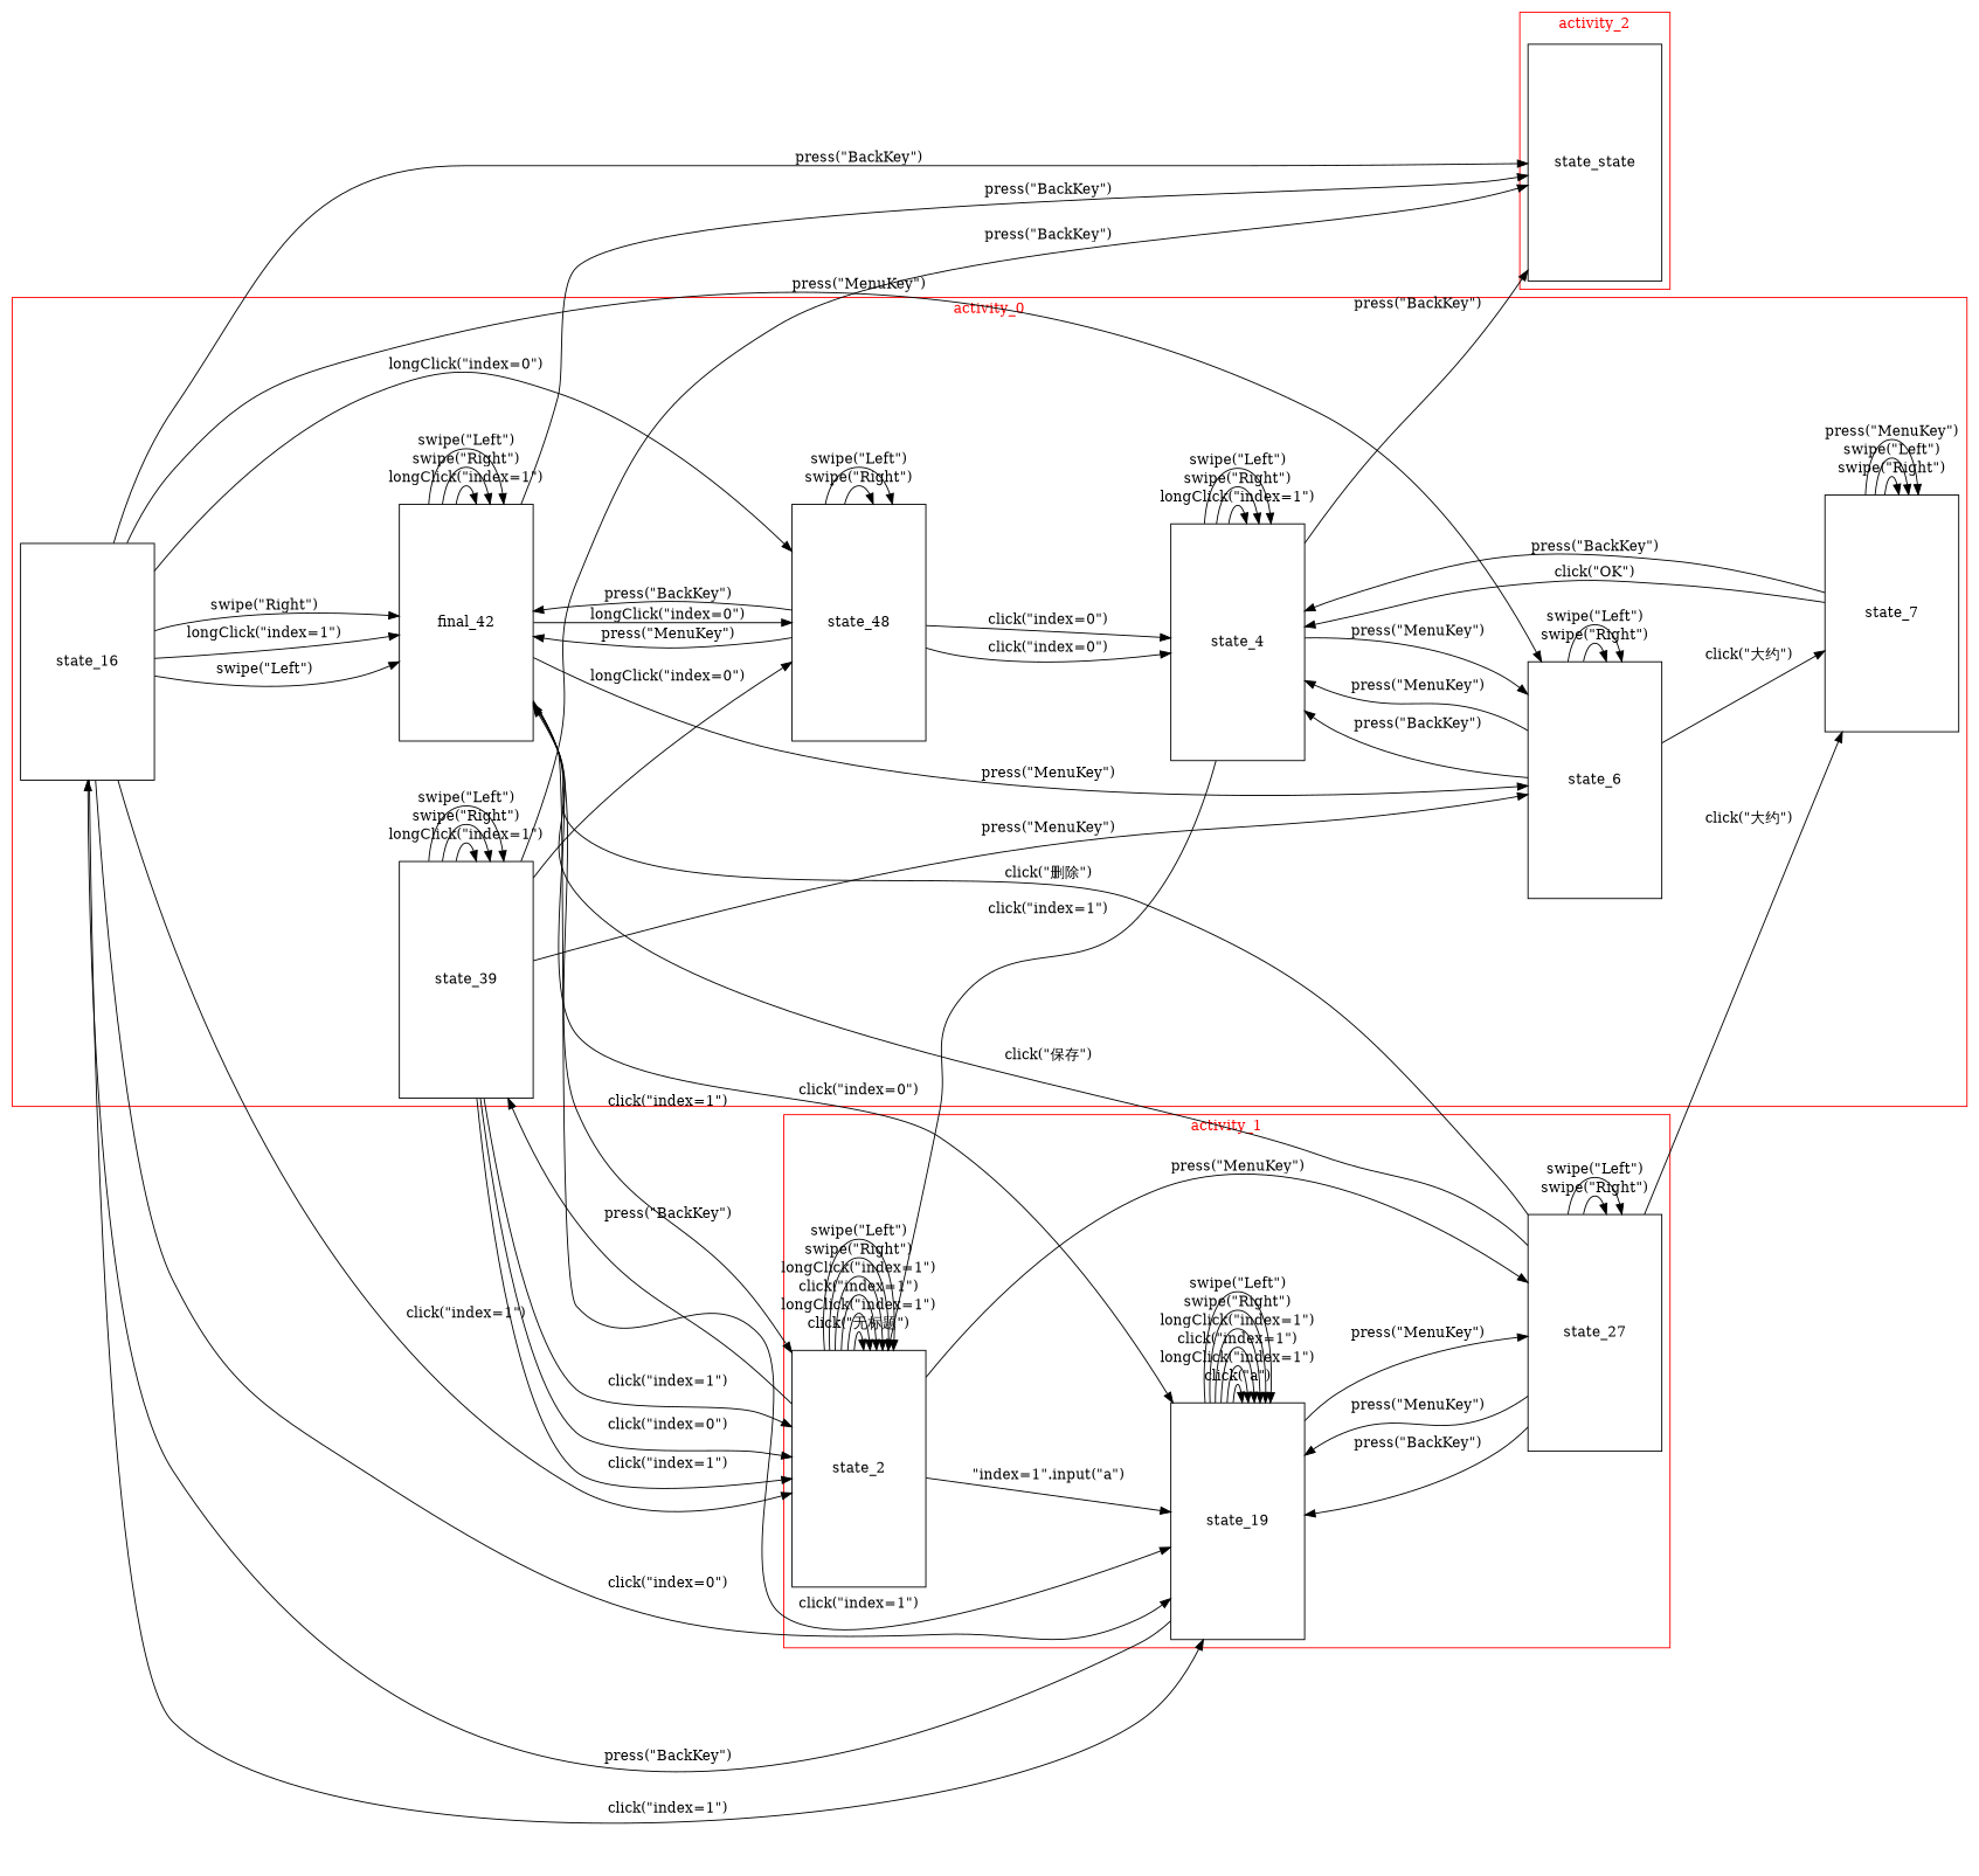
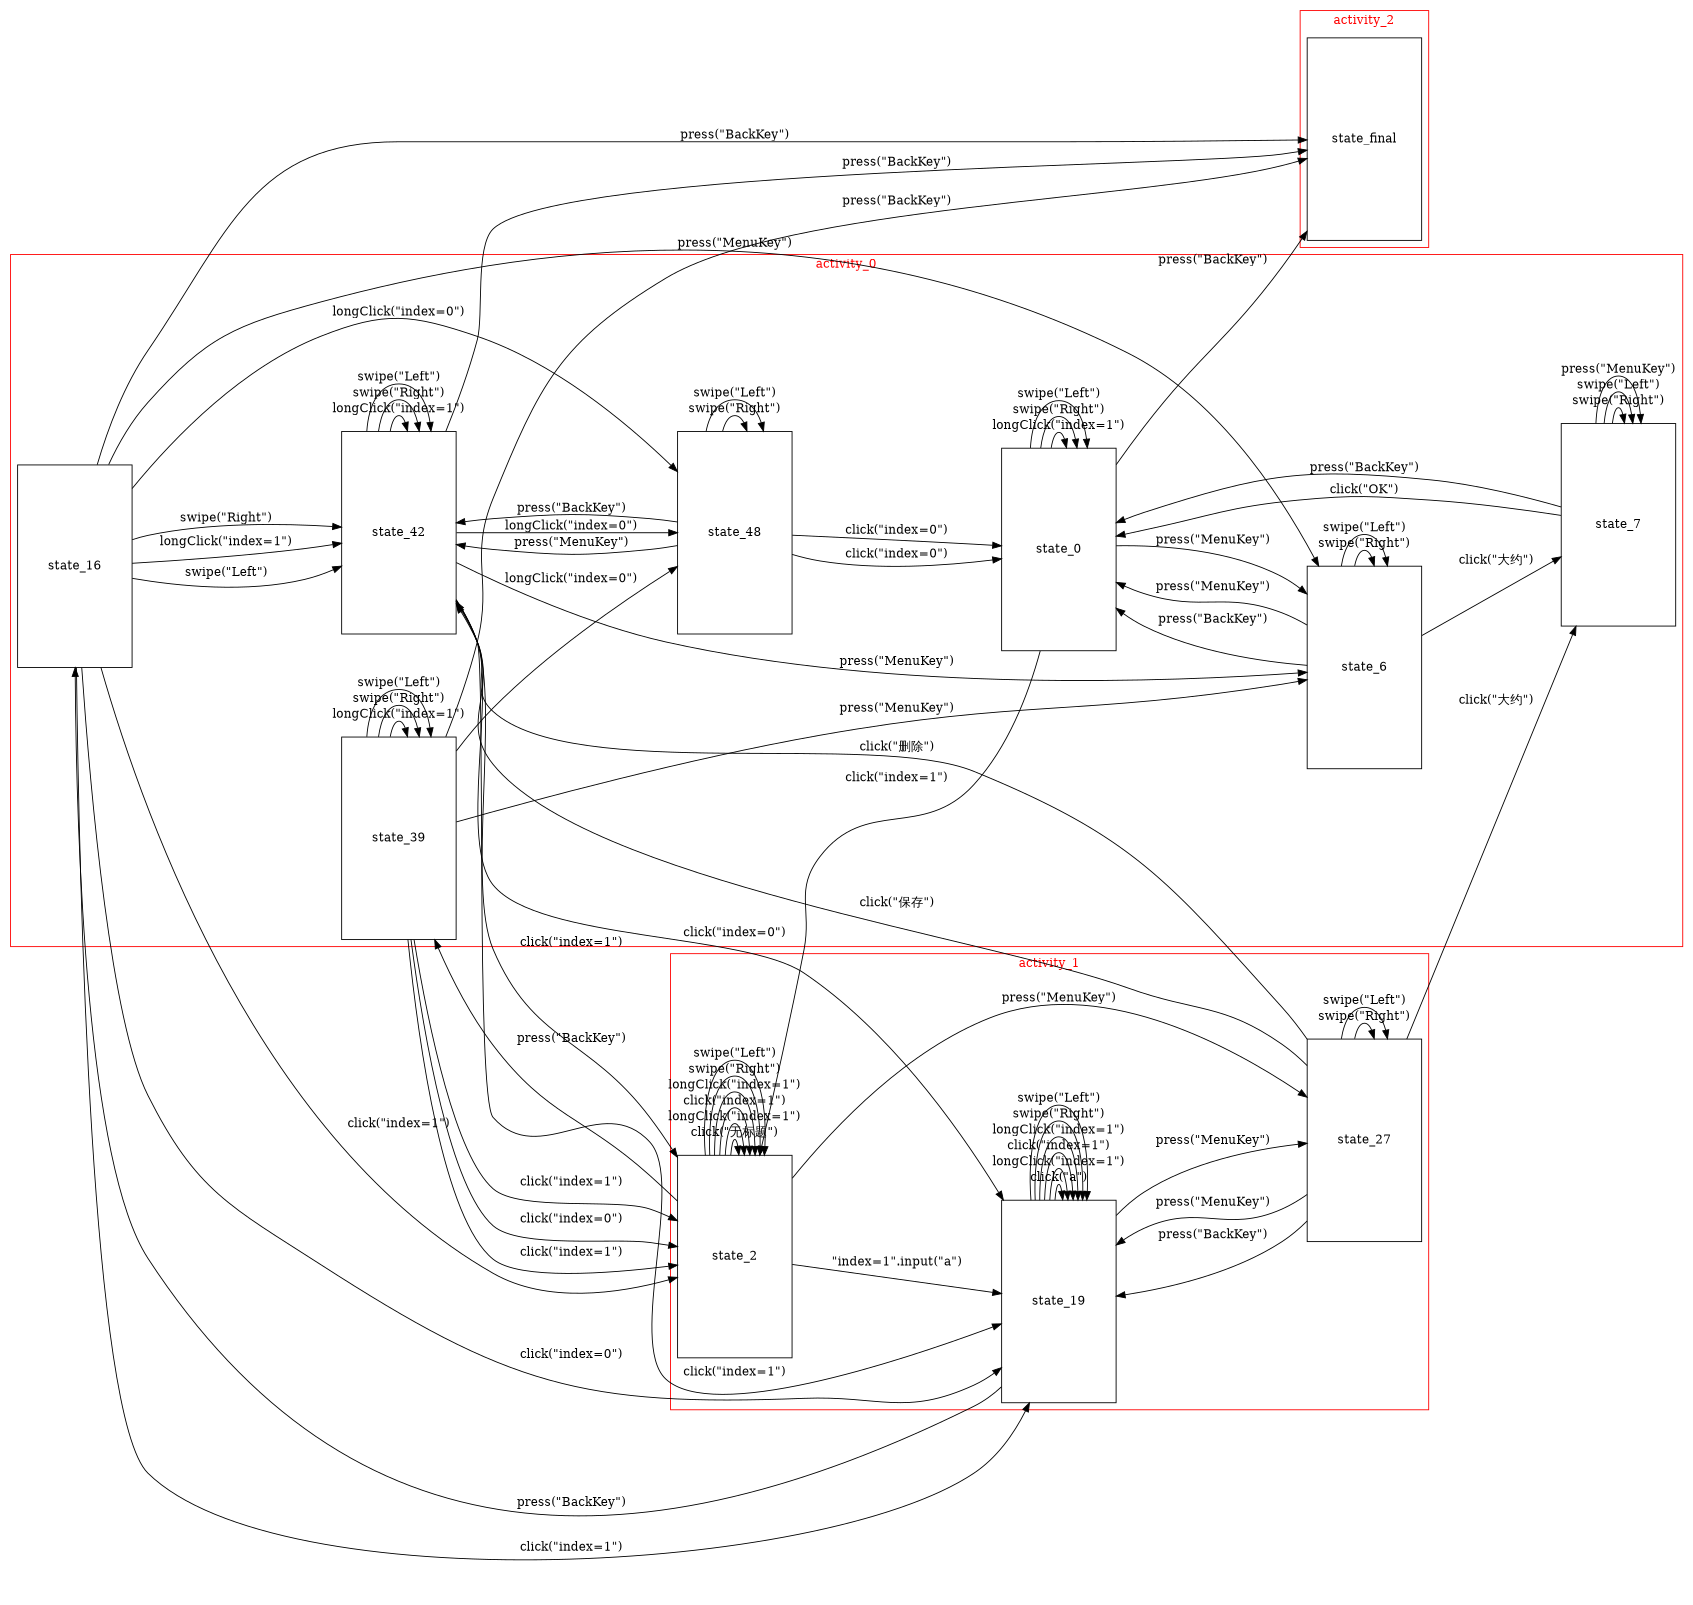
  digraph {
    color=red
    rankdir=LR
    node [fixedsize=true shape=box]
-   state_0 [height=3.2 width=1.8 label=state_4]
+   state_0 [height=3.2 width=1.8]
    state_6 [height=3.2 width=1.8]
    state_7 [height=3.2 width=1.8]
    n4 [height=3.2 label=state_16 width=1.8]
-   state_42 [height=3.2 width=1.8 label=final_42]
+   state_42 [height=3.2 width=1.8]
    n6 [height=3.2 label=state_48 width=1.8]
    state_39 [height=3.2 width=1.8]
    state_2 [height=3.2 width=1.8]
    state_19 [height=3.2 width=1.8]
    state_27 [height=3.2 width=1.8]
-   state_final [height=3.2 width=1.8 label=state_state]
+   state_final [height=3.2 width=1.8]
    subgraph cluster_1 {
      fontcolor=red
      label="   activity_0   "
      state_0
      state_6
      state_7
      n4
      state_42
      n6
      state_39
    }
    subgraph cluster_2 {
      fontcolor=red
      label="   activity_1   "
      state_2
      state_19
      state_27
    }
    subgraph cluster_3 {
      fontcolor=red
      label="   activity_2   "
      state_final
    }
    state_0 -> state_0 [label="   longClick(\"index=1\")   "]
    state_0 -> state_0 [label="   swipe(\"Right\")   "]
    state_0 -> state_0 [label="   swipe(\"Left\")   "]
    state_0 -> state_6 [label="   press(\"MenuKey\")   "]
    state_0 -> state_2 [label="   click(\"index=1\")   "]
    state_0 -> state_final [label="   press(\"BackKey\")   "]
    state_6 -> state_0 [label="   press(\"BackKey\")   "]
    state_6 -> state_0 [label="   press(\"MenuKey\")   "]
    state_6 -> state_6 [label="   swipe(\"Right\")   "]
    state_6 -> state_6 [label="   swipe(\"Left\")   "]
    state_6 -> state_7 [label="   click(\"大约\")   "]
    state_7 -> state_0 [label="   click(\"OK\")   "]
    state_7 -> state_0 [label="   press(\"BackKey\")   "]
    state_7 -> state_7 [label="   swipe(\"Right\")   "]
    state_7 -> state_7 [label="   swipe(\"Left\")   "]
    state_7 -> state_7 [label="   press(\"MenuKey\")   "]
    n4 -> state_6 [label="   press(\"MenuKey\")   "]
    n4 -> state_42 [label="   longClick(\"index=1\")   "]
    n4 -> state_42 [label="   swipe(\"Right\")   "]
    n4 -> state_42 [label="   swipe(\"Left\")   "]
    n4 -> n6 [label="   longClick(\"index=0\")   "]
    n4 -> state_2 [label="   click(\"index=1\")   "]
    n4 -> state_19 [label="   click(\"index=1\")   "]
    n4 -> state_19 [label="   click(\"index=0\")   "]
    n4 -> state_final [label="   press(\"BackKey\")   "]
    state_42 -> state_6 [label="   press(\"MenuKey\")   "]
    state_42 -> state_42 [label="   longClick(\"index=1\")   "]
    state_42 -> state_42 [label="   swipe(\"Right\")   "]
    state_42 -> state_42 [label="   swipe(\"Left\")   "]
    state_42 -> n6 [label="   longClick(\"index=0\")   "]
    state_42 -> state_2 [label="   click(\"index=1\")   "]
    state_42 -> state_19 [label="   click(\"index=1\")   "]
    state_42 -> state_19 [label="   click(\"index=0\")   "]
    state_42 -> state_final [label="   press(\"BackKey\")   "]
    n6 -> state_0 [label="   click(\"index=0\")   "]
    n6 -> state_0 [label="   click(\"index=0\")   "]
    n6 -> state_42 [label="   press(\"BackKey\")   "]
    n6 -> state_42 [label="   press(\"MenuKey\")   "]
    n6 -> n6 [label="   swipe(\"Right\")   "]
    n6 -> n6 [label="   swipe(\"Left\")   "]
    state_39 -> state_6 [label="   press(\"MenuKey\")   "]
    state_39 -> n6 [label="   longClick(\"index=0\")   "]
    state_39 -> state_39 [label="   longClick(\"index=1\")   "]
    state_39 -> state_39 [label="   swipe(\"Right\")   "]
    state_39 -> state_39 [label="   swipe(\"Left\")   "]
    state_39 -> state_2 [label="   click(\"index=1\")   "]
    state_39 -> state_2 [label="   click(\"index=0\")   "]
    state_39 -> state_2 [label="   click(\"index=1\")   "]
    state_39 -> state_final [label="   press(\"BackKey\")   "]
    state_2 -> state_39 [label="   press(\"BackKey\")   "]
    state_2 -> state_2 [label="   click(\"无标题\")   "]
    state_2 -> state_2 [label="   longClick(\"index=1\")   "]
    state_2 -> state_2 [label="   click(\"index=1\")   "]
    state_2 -> state_2 [label="   longClick(\"index=1\")   "]
    state_2 -> state_2 [label="   swipe(\"Right\")   "]
    state_2 -> state_2 [label="   swipe(\"Left\")   "]
    state_2 -> state_19 [label="   \"index=1\".input(\"a\")   "]
    state_2 -> state_27 [label="   press(\"MenuKey\")   "]
    state_19 -> n4 [label="   press(\"BackKey\")   "]
    state_19 -> state_19 [label="   click(\"a\")   "]
    state_19 -> state_19 [label="   longClick(\"index=1\")   "]
    state_19 -> state_19 [label="   click(\"index=1\")   "]
    state_19 -> state_19 [label="   longClick(\"index=1\")   "]
    state_19 -> state_19 [label="   swipe(\"Right\")   "]
    state_19 -> state_19 [label="   swipe(\"Left\")   "]
    state_19 -> state_27 [label="   press(\"MenuKey\")   "]
    state_27 -> state_7 [label="   click(\"大约\")   "]
    state_27 -> state_42 [label="   click(\"保存\")   "]
    state_27 -> state_42 [label="   click(\"删除\")   "]
    state_27 -> state_19 [label="   press(\"BackKey\")   "]
    state_27 -> state_19 [label="   press(\"MenuKey\")   "]
    state_27 -> state_27 [label="   swipe(\"Right\")   "]
    state_27 -> state_27 [label="   swipe(\"Left\")   "]
  }
